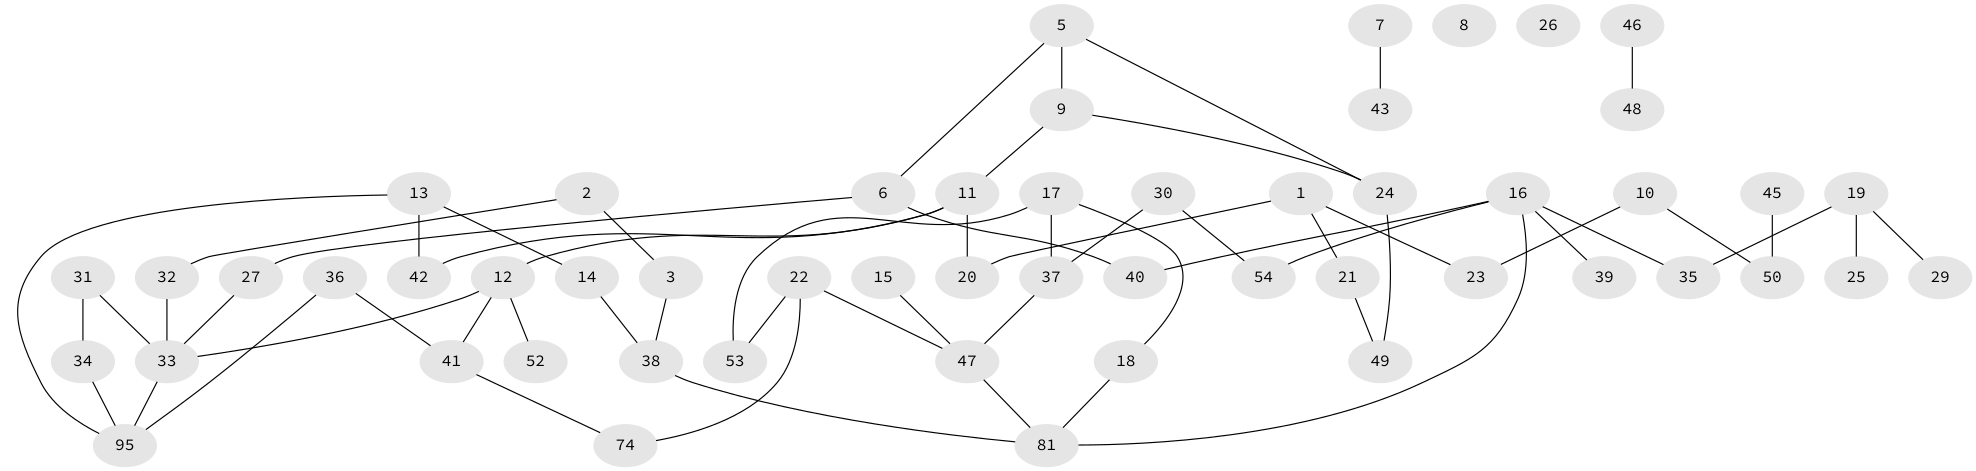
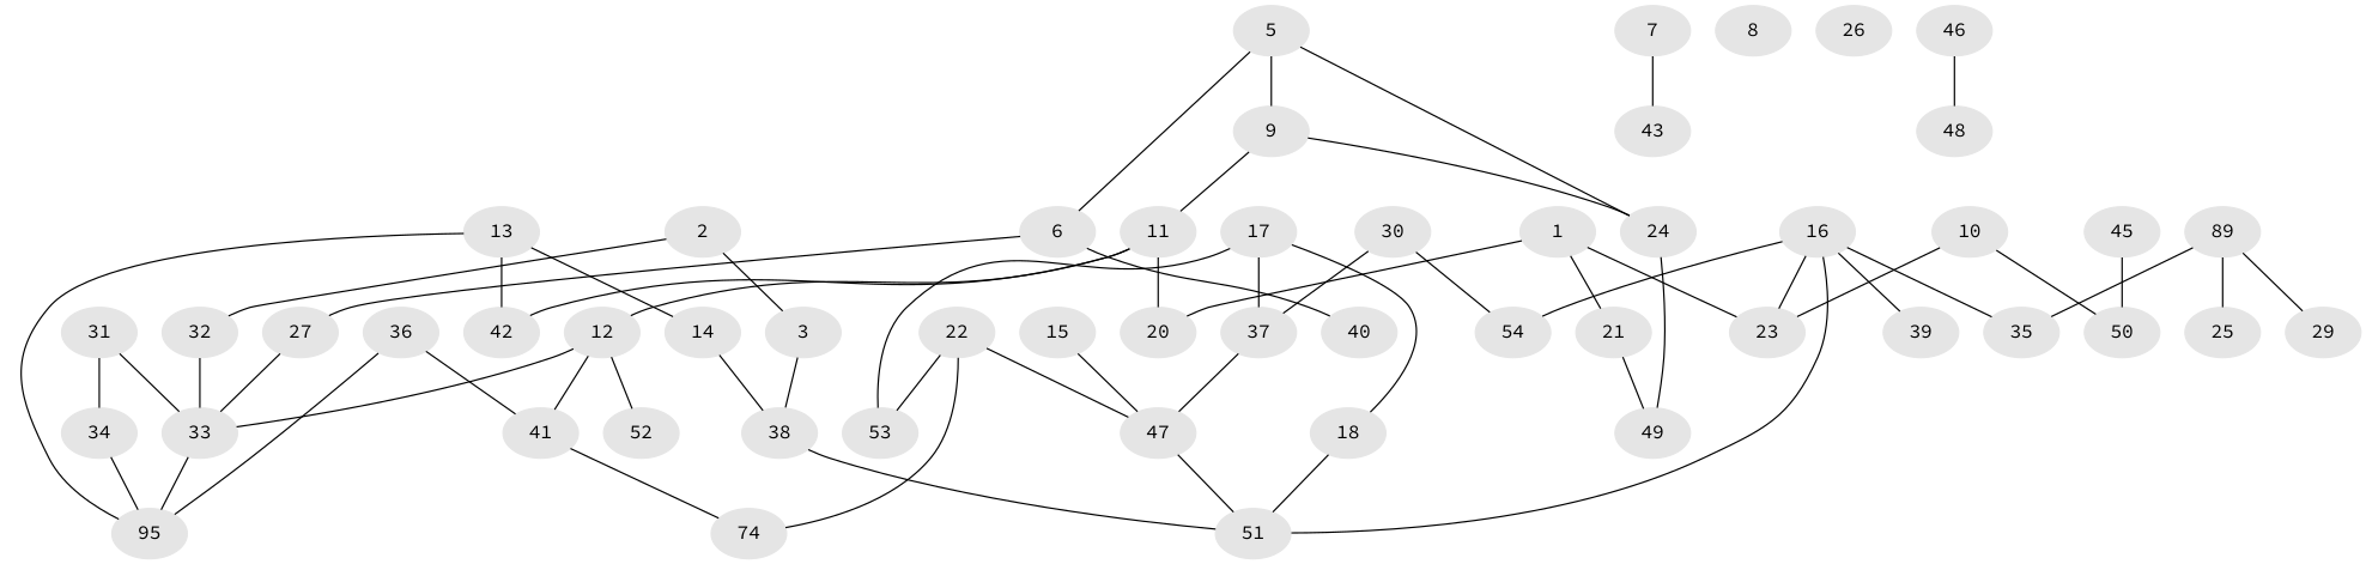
  graph {
    fontname="Source Code Pro"
    node [color=gray90 fontname="Source Code Pro" style=filled]
    edge [fontname="Source Code Pro"]
    1
    20
    21
    23
    49
    2
    3
    32
    38
    33
-   51 [label=81]
+   51
    15
    47
    5
    6
    9
    24
    27
    40
    11
    7
    43
    8
    42
    12
    10
    50
    41
    52
    n30 [label=95]
    n31 [label=74]
    13
    14
    16
    35
    39
    54
    17
    18
    37
    53
-   19
+   19 [label=89]
    25
    29
    22
    26
    30
    31
    34
    36
    45
    46
    48
    1 -- 20
    1 -- 21
    1 -- 23
    21 -- 49
    2 -- 3
    2 -- 32
    3 -- 38
    32 -- 33
    38 -- 51
    33 -- n30
    15 -- 47
    47 -- 51
    5 -- 6
    5 -- 9
    5 -- 24
    6 -- 27
    6 -- 40
    9 -- 24
    9 -- 11
    24 -- 49
    27 -- 33
    11 -- 20
    11 -- 42
    11 -- 12
    7 -- 43
    12 -- 33
    12 -- 41
    12 -- 52
    10 -- 23
    10 -- 50
    41 -- n31
    13 -- 42
    13 -- n30
    13 -- 14
    14 -- 38
    16 -- 51
-   16 -- 40
+   16 -- 23
    16 -- 35
    16 -- 39
    16 -- 54
    17 -- 18
    17 -- 37
    17 -- 53
    18 -- 51
    37 -- 47
    19 -- 35
    19 -- 25
    19 -- 29
    22 -- 47
    22 -- n31
    22 -- 53
    30 -- 54
    30 -- 37
    31 -- 33
    31 -- 34
    34 -- n30
    36 -- 41
    36 -- n30
    45 -- 50
    46 -- 48
  }
